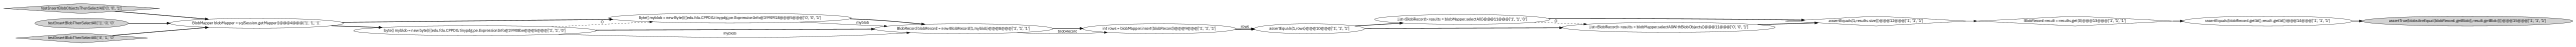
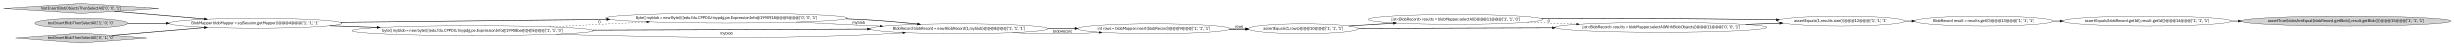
  digraph {
    fontname="IBM Plex Sans"
    rankdir=LR
    node [fillcolor=white fontname="IBM Plex Sans" shape=ellipse style=filled]
    edge [fontname="IBM Plex Sans" style=bold]
    n1 [label="BlobRecord blobRecord = new BlobRecord(1,myblob)@@@8@@@['1', '1', '1']"]
    n2 [label="int rows = blobMapper.insert(blobRecord)@@@9@@@['1', '1', '1']"]
    n3 [label="assertEquals(1,rows)@@@10@@@['1', '1', '1']"]
    n4 [label="List<BlobRecord> results = blobMapper.selectAll()@@@11@@@['1', '1', '0']"]
-   n5 [label="assertEquals(1,results.size())@@@12@@@['1', '1', '1']" shape=diamond]
+   n5 [label="assertEquals(1,results.size())@@@12@@@['1', '1', '1']"]
    n6 [label="List<BlobRecord> results = blobMapper.selectAllWithBlobObjects()@@@11@@@['0', '0', '1']"]
-   n7 [label="BlobRecord result = results.get(0)@@@13@@@['1', '1', '1']" shape=diamond]
+   n7 [label="BlobRecord result = results.get(0)@@@13@@@['1', '1', '1']"]
    n8 [label="assertEquals(blobRecord.getId(),result.getId())@@@14@@@['1', '1', '1']"]
    n9 [fillcolor=lightgray label="assertTrue(blobsAreEqual(blobRecord.getBlob(),result.getBlob()))@@@15@@@['1', '1', '1']"]
    n10 [fillcolor=lightgray label="testInsertBlobObjectsThenSelectAll['0', '0', '1']" shape=diamond]
    n11 [label="BlobMapper blobMapper = sqlSession.getMapper()@@@4@@@['1', '1', '1']"]
    n12 [label="Byte(( myblob = new Byte((((edu.fdu.CPPDG.tinypdg.pe.ExpressionInfo@1990918@@@5@@@['0', '0', '1']"]
    n13 [label="byte(( myblob = new byte((((edu.fdu.CPPDG.tinypdg.pe.ExpressionInfo@19908be@@@5@@@['1', '1', '0']"]
    n14 [fillcolor=lightgray label="testInsertBlobThenSelectAll['1', '0', '0']"]
    n15 [fillcolor=lightgray label="testInsertBlobThenSelectAll['0', '1', '0']" shape=diamond]
    n1 -> n2
    n1 -> n2 [label=blobRecord style=solid]
    n2 -> n3 [label=rows style=solid]
    n2 -> n3
    n3 -> n4
    n3 -> n6
    n4 -> n5
    n4 -> n6 [label=0 style=dashed]
-   n5 -> n7 [style=solid]
+   n5 -> n7
    n6 -> n5
    n7 -> n8
    n8 -> n9
    n10 -> n11
    n11 -> n12
    n11 -> n13
    n12 -> n1
    n12 -> n1 [label=myblob style=solid]
    n13 -> n1
    n13 -> n1 [label=myblob style=solid]
    n13 -> n12 [label=0 style=dashed]
    n14 -> n11
    n15 -> n11
  }
